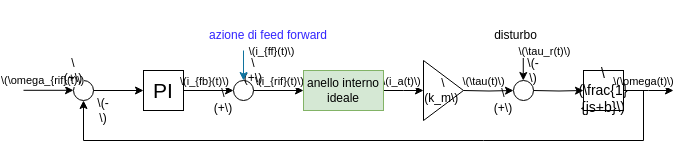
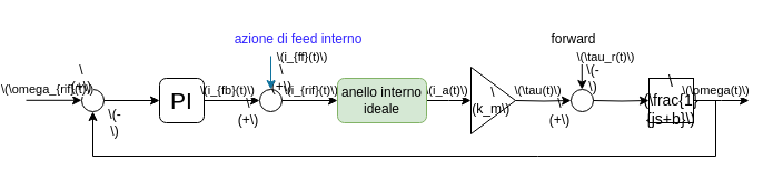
  <mxCell id="0" />
  <mxCell id="1" parent="0" />
  <mxCell id="2" style="edgeStyle=orthogonalEdgeStyle;rounded=0;orthogonalLoop=1;jettySize=auto;html=1;entryX=0;entryY=0.5;entryDx=0;entryDy=0;" edge="1" parent="1" source="3" target="6"><mxGeometry relative="1" as="geometry" /></mxCell>
  <mxCell id="3" value="" style="ellipse;whiteSpace=wrap;html=1;aspect=fixed;fillColor=none;" vertex="1" parent="1"><mxGeometry x="70" y="80" width="20" height="20" as="geometry" /></mxCell>
  <mxCell id="4" style="edgeStyle=orthogonalEdgeStyle;rounded=0;orthogonalLoop=1;jettySize=auto;html=1;entryX=0;entryY=0.5;entryDx=0;entryDy=0;" edge="1" parent="1" source="6" target="9"><mxGeometry relative="1" as="geometry" /></mxCell>
  <mxCell id="5" value="\(i_{fb}(t)\)" style="edgeLabel;html=1;align=center;verticalAlign=middle;resizable=0;points=[];" vertex="1" connectable="0" parent="4"><mxGeometry x="-0.402" y="-1" relative="1" as="geometry"><mxPoint x="5" y="-11" as="offset" /></mxGeometry></mxCell>
- <mxCell id="6" value="PI" style="rounded=0;whiteSpace=wrap;html=1;fillColor=none;fontSize=21;" vertex="1" parent="1"><mxGeometry x="140" y="70" width="40" height="40" as="geometry" /></mxCell>
+ <mxCell id="6" value="PI" style="whiteSpace=wrap;html=1;fillColor=none;fontSize=21;rounded=1;" vertex="1" parent="1"><mxGeometry x="140" y="70" width="40" height="40" as="geometry" /></mxCell>
  <mxCell id="7" style="edgeStyle=orthogonalEdgeStyle;rounded=0;orthogonalLoop=1;jettySize=auto;html=1;entryX=0;entryY=0.5;entryDx=0;entryDy=0;" edge="1" parent="1" source="9" target="12"><mxGeometry relative="1" as="geometry" /></mxCell>
  <mxCell id="8" value="\(i_{rif}(t)\)" style="edgeLabel;html=1;align=center;verticalAlign=middle;resizable=0;points=[];" vertex="1" connectable="0" parent="7"><mxGeometry x="-0.248" y="1" relative="1" as="geometry"><mxPoint x="6" y="-9" as="offset" /></mxGeometry></mxCell>
  <mxCell id="9" value="" style="ellipse;whiteSpace=wrap;html=1;aspect=fixed;fillColor=none;" vertex="1" parent="1"><mxGeometry x="230" y="80" width="20" height="20" as="geometry" /></mxCell>
  <mxCell id="10" style="edgeStyle=orthogonalEdgeStyle;rounded=0;orthogonalLoop=1;jettySize=auto;html=1;entryX=0;entryY=0.5;entryDx=0;entryDy=0;" edge="1" parent="1" source="12"><mxGeometry relative="1" as="geometry"><mxPoint x="420" y="90" as="targetPoint" /></mxGeometry></mxCell>
  <mxCell id="11" value="\(i_a(t)\)" style="edgeLabel;html=1;align=center;verticalAlign=middle;resizable=0;points=[];" vertex="1" connectable="0" parent="10"><mxGeometry x="-0.16" y="1" relative="1" as="geometry"><mxPoint y="-9" as="offset" /></mxGeometry></mxCell>
- <mxCell id="12" value="anello interno ideale" style="rounded=0;whiteSpace=wrap;html=1;fillColor=#d5e8d4;strokeColor=#82b366;" vertex="1" parent="1"><mxGeometry x="300" y="70" width="80" height="40" as="geometry" /></mxCell>
+ <mxCell id="12" value="anello interno ideale" style="whiteSpace=wrap;html=1;fillColor=#d5e8d4;strokeColor=#82b366;rounded=1;" vertex="1" parent="1"><mxGeometry x="300" y="70" width="80" height="40" as="geometry" /></mxCell>
  <mxCell id="13" style="edgeStyle=orthogonalEdgeStyle;rounded=0;orthogonalLoop=1;jettySize=auto;html=1;entryX=0;entryY=0.5;entryDx=0;entryDy=0;" edge="1" parent="1"><mxGeometry relative="1" as="geometry"><mxPoint x="20" y="89.8" as="sourcePoint" /><mxPoint x="70" y="89.8" as="targetPoint" /></mxGeometry></mxCell>
  <mxCell id="14" value="\(\omega_{rif}(t)\)" style="edgeLabel;html=1;align=center;verticalAlign=middle;resizable=0;points=[];" vertex="1" connectable="0" parent="13"><mxGeometry x="-0.288" y="2" relative="1" as="geometry"><mxPoint y="-8" as="offset" /></mxGeometry></mxCell>
  <mxCell id="15" value="\(i_{ff}(t)\)" style="edgeLabel;html=1;align=center;verticalAlign=middle;resizable=0;points=[];" vertex="1" connectable="0" parent="1"><mxGeometry x="230.002" y="90" as="geometry"><mxPoint x="37" y="-40" as="offset" /></mxGeometry></mxCell>
- <mxCell id="16" value="azione di feed forward" style="text;html=1;align=center;verticalAlign=middle;whiteSpace=wrap;rounded=0;fontColor=#3224FF;" vertex="1" parent="1"><mxGeometry x="200" y="20" width="130" height="30" as="geometry" /></mxCell>
+ <mxCell id="16" value="azione di feed interno" style="text;html=1;align=center;verticalAlign=middle;whiteSpace=wrap;rounded=0;fontColor=#3224FF;" vertex="1" parent="1"><mxGeometry x="200" y="20" width="130" height="30" as="geometry" /></mxCell>
  <mxCell id="17" value="\(+\)" style="text;html=1;align=center;verticalAlign=middle;whiteSpace=wrap;rounded=0;" vertex="1" parent="1"><mxGeometry x="240" y="60" width="20" height="20" as="geometry" /></mxCell>
  <mxCell id="18" value="\(+\)" style="text;html=1;align=center;verticalAlign=middle;whiteSpace=wrap;rounded=0;" vertex="1" parent="1"><mxGeometry x="210" y="90" width="20" height="20" as="geometry" /></mxCell>
  <mxCell id="19" value="\(+\)" style="text;html=1;align=center;verticalAlign=middle;whiteSpace=wrap;rounded=0;" vertex="1" parent="1"><mxGeometry x="60" y="60" width="20" height="20" as="geometry" /></mxCell>
  <mxCell id="20" value="" style="endArrow=classic;html=1;rounded=0;entryX=0.5;entryY=1;entryDx=0;entryDy=0;" edge="1" parent="1" target="3"><mxGeometry width="50" height="50" relative="1" as="geometry"><mxPoint x="640" y="90" as="sourcePoint" /><mxPoint x="260" y="30" as="targetPoint" /><Array as="points"><mxPoint x="640" y="140" /><mxPoint x="480" y="140" /><mxPoint x="80" y="140" /></Array></mxGeometry></mxCell>
  <mxCell id="21" value="\(-\)" style="text;html=1;align=center;verticalAlign=middle;whiteSpace=wrap;rounded=0;" vertex="1" parent="1"><mxGeometry x="90" y="100" width="20" height="20" as="geometry" /></mxCell>
  <mxCell id="22" style="edgeStyle=orthogonalEdgeStyle;rounded=0;orthogonalLoop=1;jettySize=auto;html=1;entryX=0;entryY=1;entryDx=0;entryDy=0;fillColor=#b1ddf0;strokeColor=#10739e;" edge="1" parent="1" target="17"><mxGeometry relative="1" as="geometry"><mxPoint x="240" y="50" as="sourcePoint" /><mxPoint x="250" y="59.81" as="targetPoint" /></mxGeometry></mxCell>
  <mxCell id="23" value="\(k_m\)&amp;nbsp;" style="triangle;whiteSpace=wrap;html=1;fillColor=none;" vertex="1" parent="1"><mxGeometry x="420" y="60" width="40" height="60" as="geometry" /></mxCell>
  <mxCell id="24" style="edgeStyle=orthogonalEdgeStyle;rounded=0;orthogonalLoop=1;jettySize=auto;html=1;entryX=0;entryY=0.5;entryDx=0;entryDy=0;" edge="1" parent="1" target="26"><mxGeometry relative="1" as="geometry"><mxPoint x="460" y="90" as="sourcePoint" /></mxGeometry></mxCell>
  <mxCell id="25" value="\(\tau(t)\)" style="edgeLabel;html=1;align=center;verticalAlign=middle;resizable=0;points=[];" vertex="1" connectable="0" parent="24"><mxGeometry x="-0.402" y="-1" relative="1" as="geometry"><mxPoint x="5" y="-11" as="offset" /></mxGeometry></mxCell>
  <mxCell id="26" value="" style="ellipse;whiteSpace=wrap;html=1;aspect=fixed;fillColor=none;" vertex="1" parent="1"><mxGeometry x="510" y="80" width="20" height="20" as="geometry" /></mxCell>
  <mxCell id="27" value="\(+\)" style="text;html=1;align=center;verticalAlign=middle;whiteSpace=wrap;rounded=0;" vertex="1" parent="1"><mxGeometry x="490" y="90" width="20" height="20" as="geometry" /></mxCell>
  <mxCell id="28" value="\(-\)" style="text;html=1;align=center;verticalAlign=middle;whiteSpace=wrap;rounded=0;" vertex="1" parent="1"><mxGeometry x="520" y="60" width="20" height="20" as="geometry" /></mxCell>
  <mxCell id="29" style="edgeStyle=orthogonalEdgeStyle;rounded=0;orthogonalLoop=1;jettySize=auto;html=1;entryX=0;entryY=1;entryDx=0;entryDy=0;fillColor=none;" edge="1" parent="1"><mxGeometry relative="1" as="geometry"><mxPoint x="519.77" y="50" as="sourcePoint" /><mxPoint x="519.77" y="80" as="targetPoint" /></mxGeometry></mxCell>
  <mxCell id="30" value="\(\tau_r(t)\)" style="edgeLabel;html=1;align=center;verticalAlign=middle;resizable=0;points=[];" vertex="1" connectable="0" parent="1"><mxGeometry x="540" y="50.004" as="geometry" /></mxCell>
- <mxCell id="31" value="disturbo" style="text;html=1;align=center;verticalAlign=middle;whiteSpace=wrap;rounded=0;fillColor=none;fontColor=default;" vertex="1" parent="1"><mxGeometry x="485" y="20" width="55" height="30" as="geometry" /></mxCell>
+ <mxCell id="31" value="forward" style="text;html=1;align=center;verticalAlign=middle;whiteSpace=wrap;rounded=0;fillColor=none;fontColor=default;" vertex="1" parent="1"><mxGeometry x="485" y="20" width="55" height="30" as="geometry" /></mxCell>
  <mxCell id="32" style="edgeStyle=orthogonalEdgeStyle;rounded=0;orthogonalLoop=1;jettySize=auto;html=1;entryX=0;entryY=0.5;entryDx=0;entryDy=0;" edge="1" parent="1" target="35"><mxGeometry relative="1" as="geometry"><mxPoint x="530" y="90" as="sourcePoint" /></mxGeometry></mxCell>
  <mxCell id="33" style="edgeStyle=orthogonalEdgeStyle;rounded=0;orthogonalLoop=1;jettySize=auto;html=1;" edge="1" parent="1" source="35"><mxGeometry relative="1" as="geometry"><mxPoint x="670" y="90" as="targetPoint" /></mxGeometry></mxCell>
  <mxCell id="34" value="\(\omega(t)\)" style="edgeLabel;html=1;align=center;verticalAlign=middle;resizable=0;points=[];" vertex="1" connectable="0" parent="33"><mxGeometry x="-0.259" y="-1" relative="1" as="geometry"><mxPoint y="-11" as="offset" /></mxGeometry></mxCell>
  <mxCell id="35" value="\(\frac{1}{js+b}\)" style="rounded=0;whiteSpace=wrap;html=1;fillColor=none;fontSize=14;" vertex="1" parent="1"><mxGeometry x="580" y="70" width="40" height="40" as="geometry" /></mxCell>
